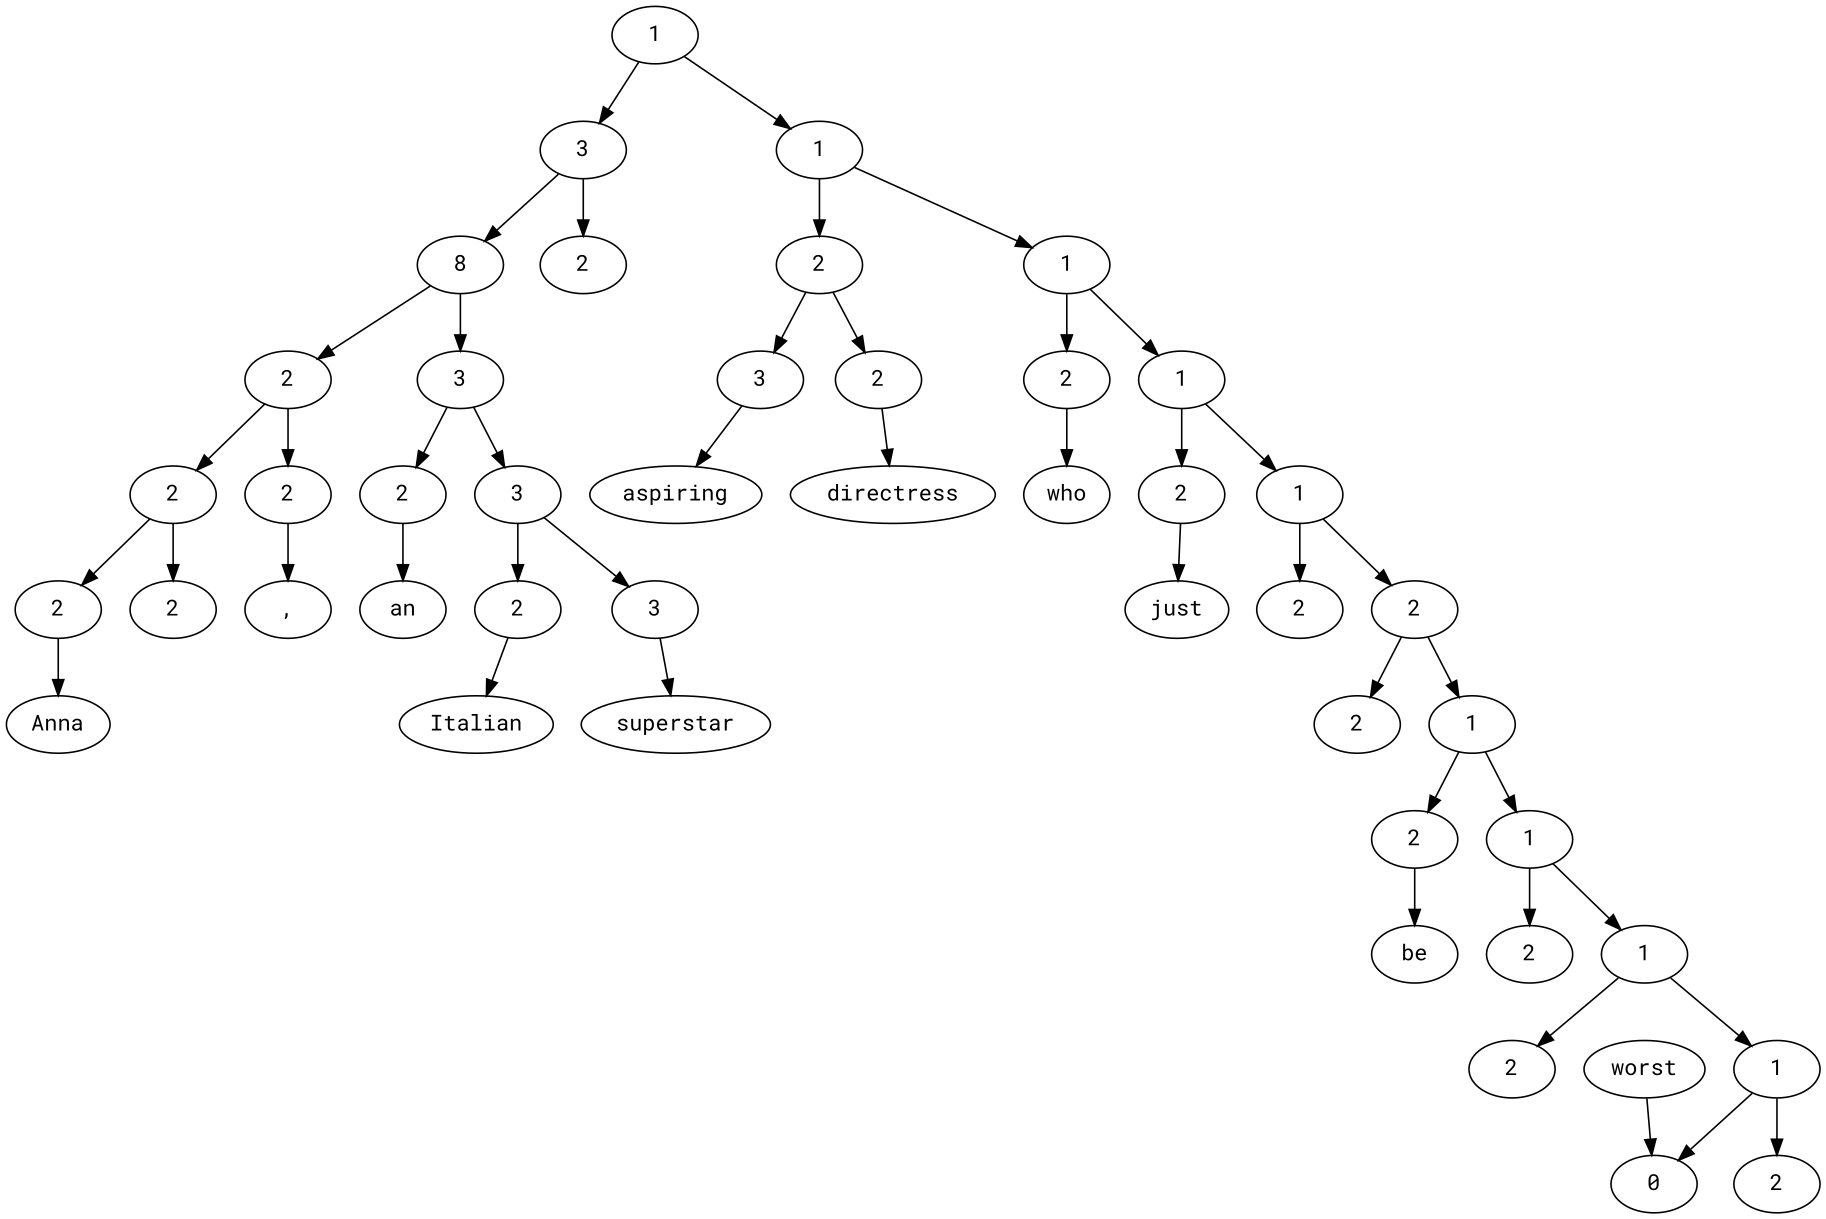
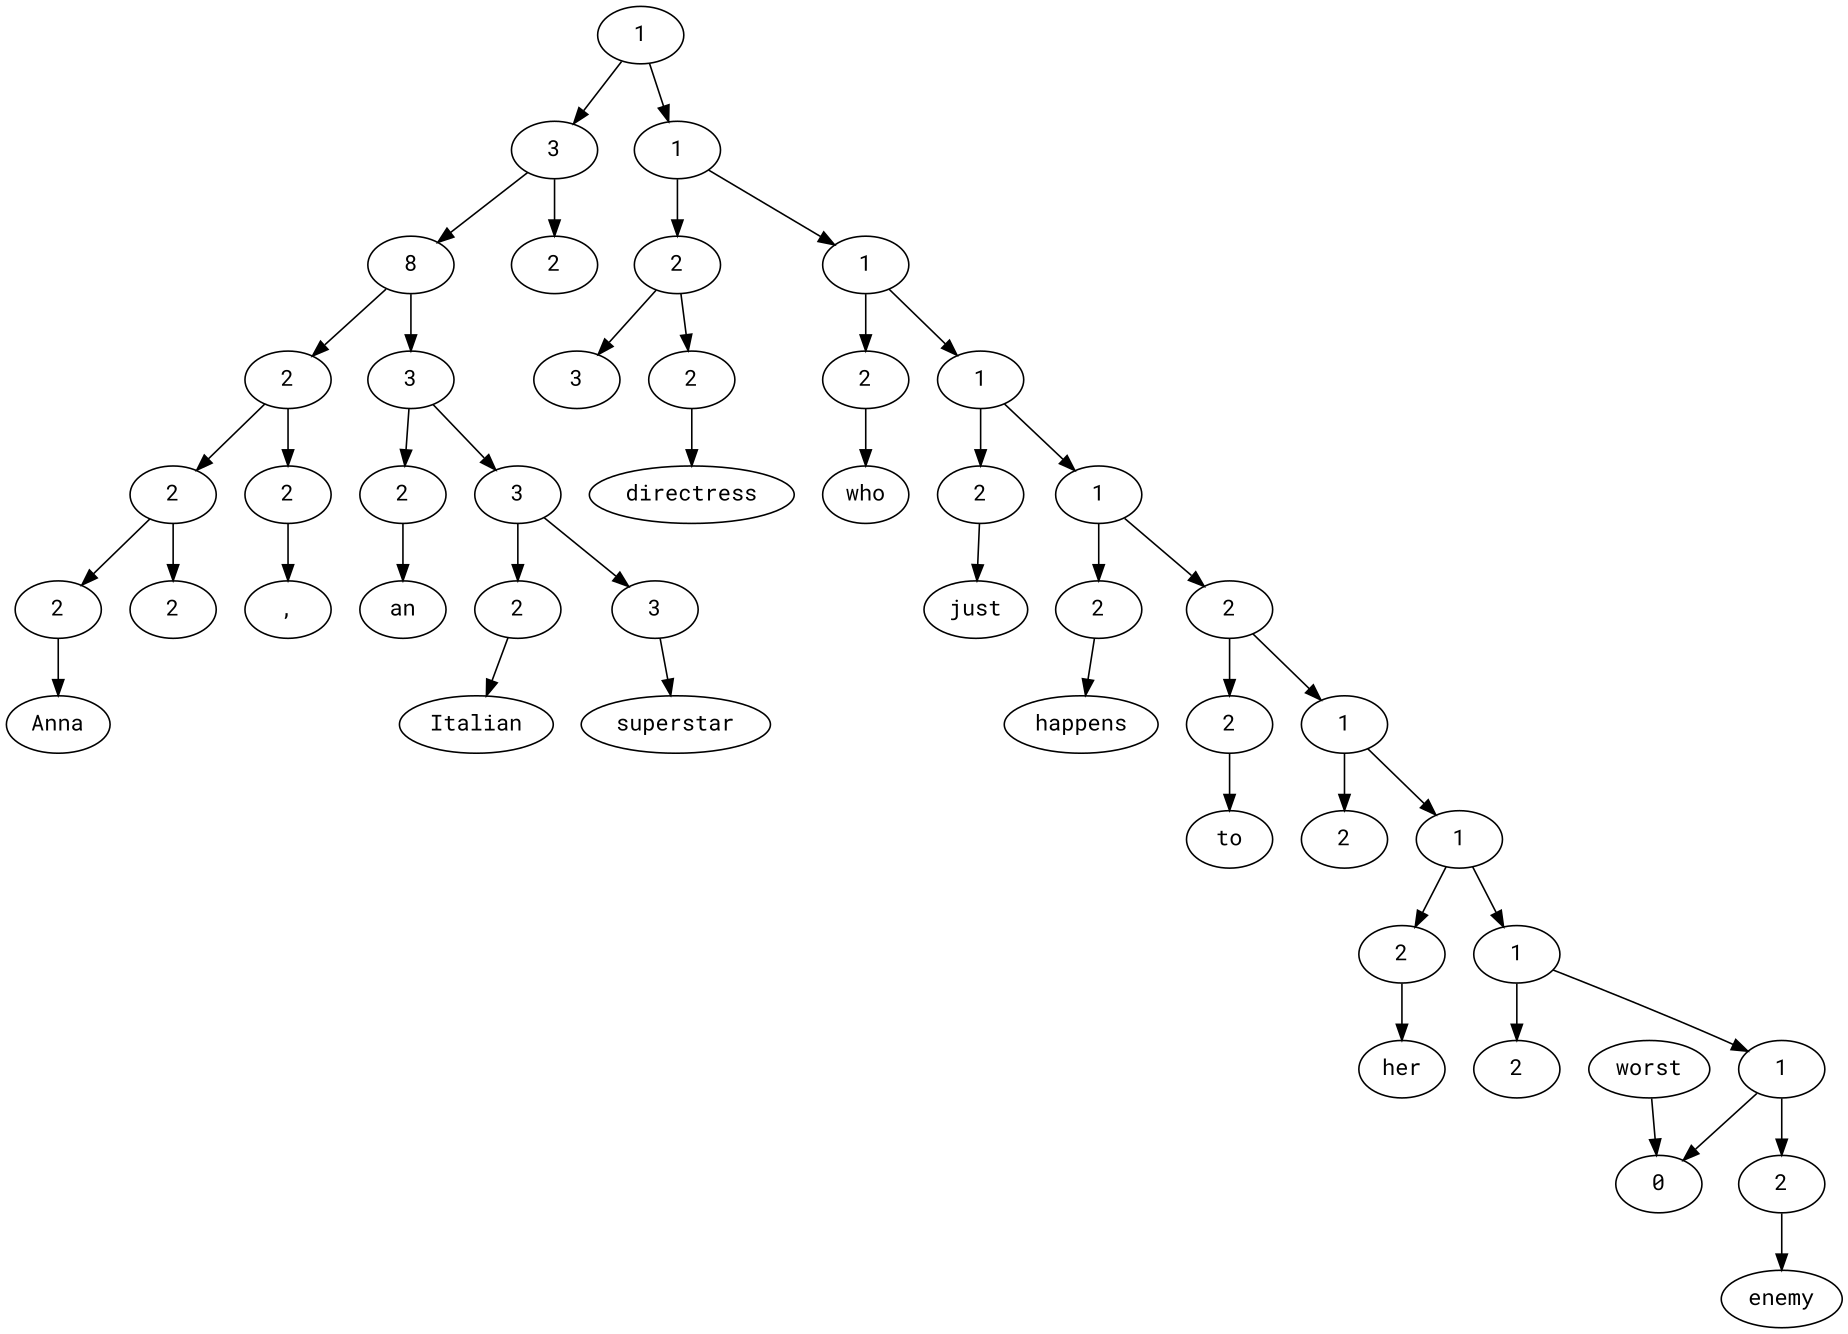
  digraph {
    fontname="Roboto Mono"
    node [fontname="Roboto Mono"]
    edge [fontname="Roboto Mono"]
    n1 [label=1]
    n2 [label=3]
    n3 [label=1]
    n4 [label=8]
    n5 [label=2]
    n6 [label=2]
    n7 [label=1]
    n8 [label=2]
    n9 [label=3]
    n10 [label=3]
    n11 [label=2]
    n12 [label=2]
    n13 [label=1]
    n14 [label=2]
    n15 [label=2]
    n16 [label=2]
    n17 [label=3]
-   n18 [label=aspiring]
    n19 [label=directress]
    n20 [label=who]
    n21 [label=2]
    n22 [label=1]
    n23 [label=2]
    n24 [label=2]
    n25 [label=","]
    n26 [label=an]
    n27 [label=2]
    n28 [label=3]
    n29 [label=just]
    n30 [label=2]
    n31 [label=2]
    n32 [label=Anna]
    n33 [label=Italian]
    n34 [label=superstar]
+   n35 [label=happens]
    n36 [label=2]
    n37 [label=1]
+   n38 [label=to]
    n39 [label=2]
    n40 [label=1]
-   n41 [label=be]
    n42 [label=2]
    n43 [label=1]
+   n44 [label=her]
    n45 [label=2]
    n46 [label=1]
    n47 [label=0]
    n48 [label=2]
+   n49 [label=enemy]
    n50 [label=worst]
    n1 -> n2
    n1 -> n3
    n2 -> n4
    n2 -> n5
    n3 -> n6
    n3 -> n7
    n4 -> n8
    n4 -> n9
    n6 -> n10
    n6 -> n11
    n7 -> n12
    n7 -> n13
    n8 -> n14
    n8 -> n15
    n9 -> n16
    n9 -> n17
-   n10 -> n18
    n11 -> n19
    n12 -> n20
    n13 -> n21
    n13 -> n22
    n14 -> n23
    n14 -> n24
    n15 -> n25
    n16 -> n26
    n17 -> n27
    n17 -> n28
    n21 -> n29
    n22 -> n30
    n22 -> n31
    n23 -> n32
    n27 -> n33
    n28 -> n34
+   n30 -> n35
    n31 -> n36
    n31 -> n37
+   n36 -> n38
    n37 -> n39
    n37 -> n40
-   n39 -> n41
    n40 -> n42
    n40 -> n43
+   n42 -> n44
    n43 -> n45
    n43 -> n46
    n46 -> n47
    n46 -> n48
+   n48 -> n49
    n50 -> n47
  }
